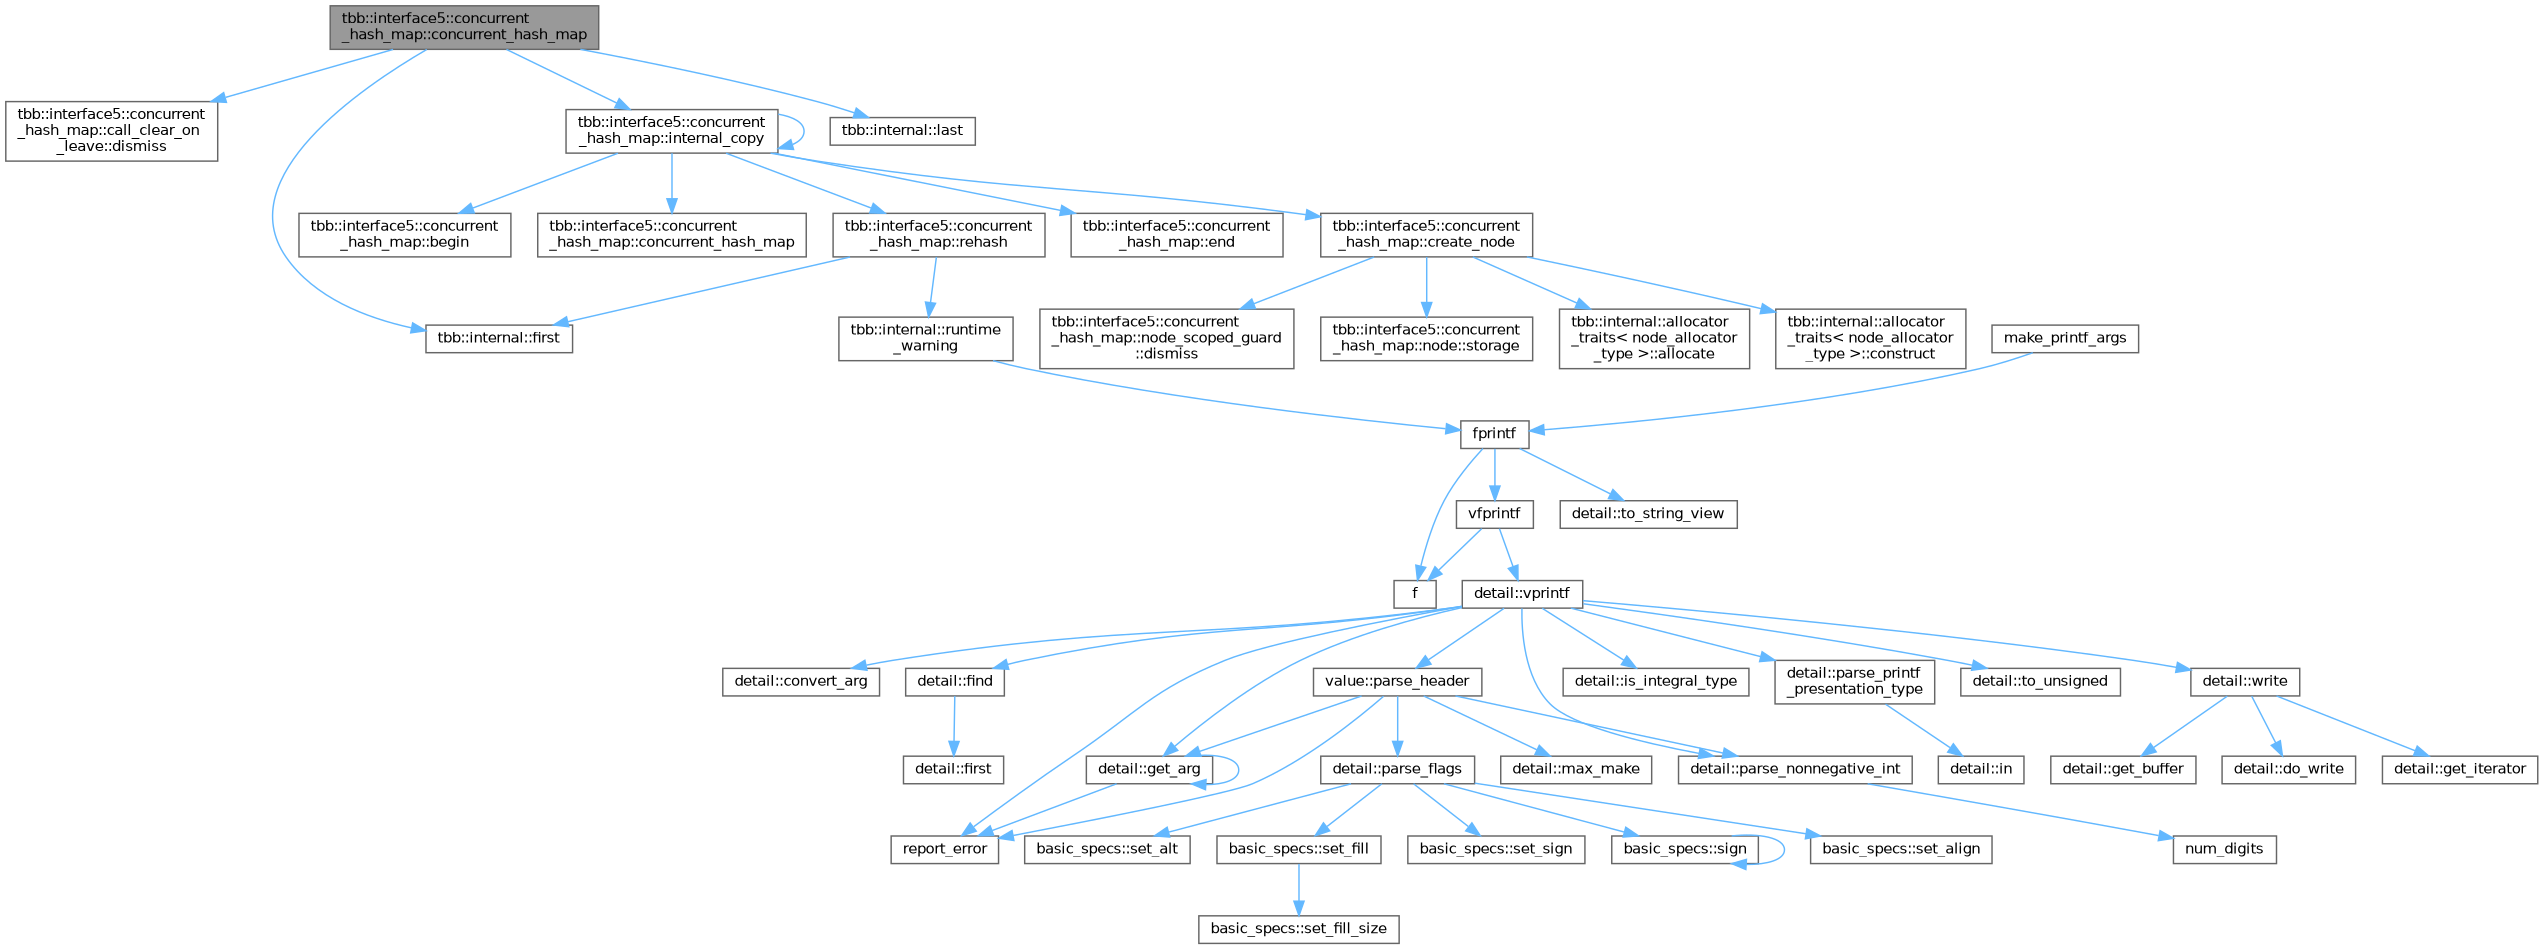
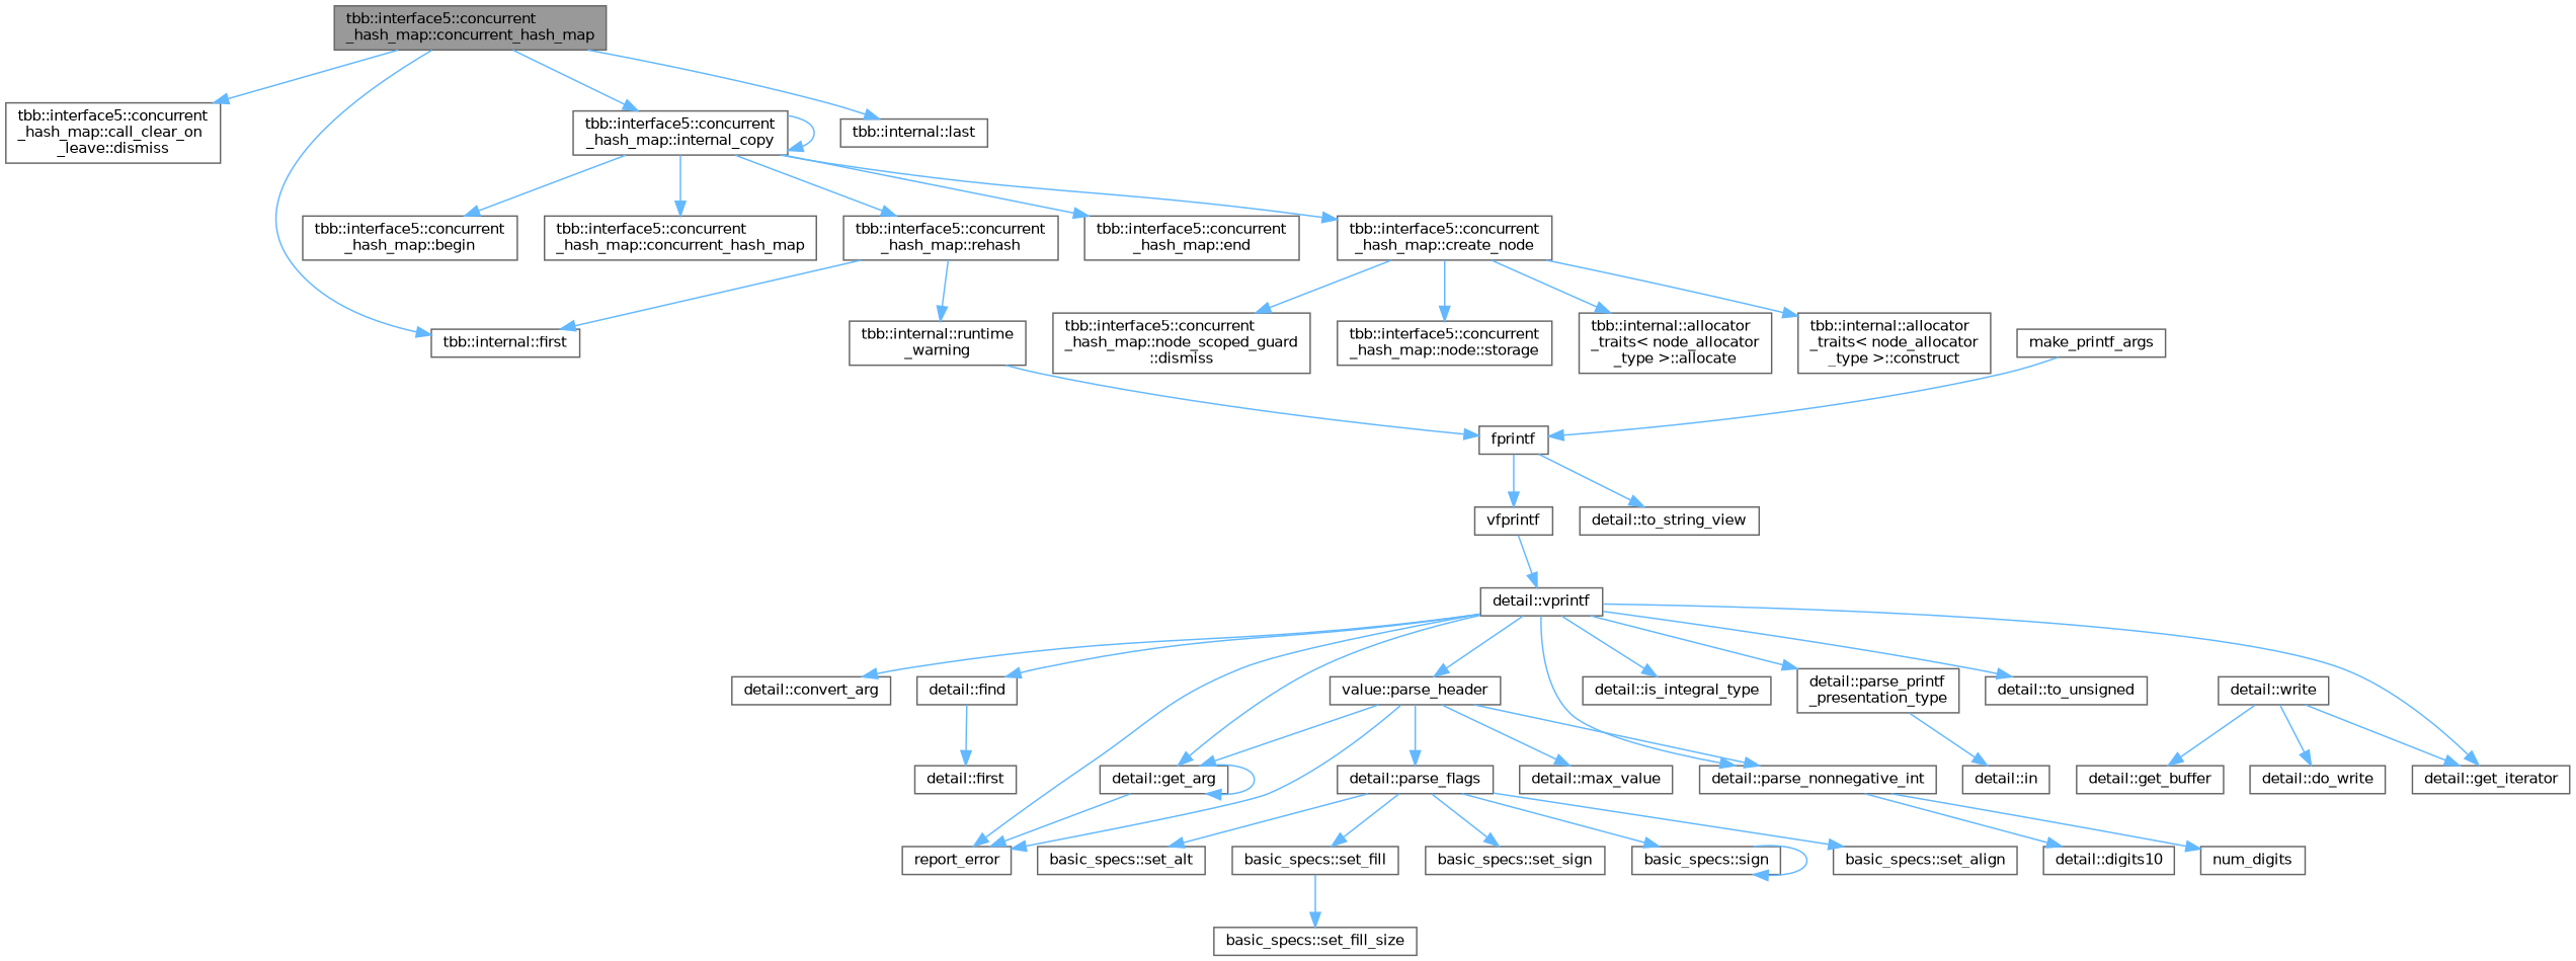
  digraph {
    rankdir=TB
    node [color=grey40 fillcolor=white fontname=Helvetica fontsize=10 shape=box style=filled]
    edge [color=steelblue1 fontname=Helvetica fontsize=10 labelfontname=Helvetica labelfontsize=10 style=solid]
    n1 [color=gray40 fillcolor=grey60 fontcolor=black height=0.2 label="tbb::interface5::concurrent\l_hash_map::concurrent_hash_map" width=0.4]
    n2 [height=0.2 label="tbb::interface5::concurrent\l_hash_map::call_clear_on\l_leave::dismiss" width=0.4]
    n3 [height=0.2 label="tbb::internal::first" width=0.4]
    n4 [height=0.2 label="tbb::interface5::concurrent\l_hash_map::internal_copy" width=0.4]
    n5 [height=0.2 label="tbb::internal::last" width=0.4]
    n6 [height=0.2 label="tbb::interface5::concurrent\l_hash_map::begin" width=0.4]
    n7 [height=0.2 label="tbb::interface5::concurrent\l_hash_map::concurrent_hash_map" width=0.4]
    n8 [height=0.2 label="tbb::interface5::concurrent\l_hash_map::create_node" width=0.4]
    n9 [height=0.2 label="tbb::interface5::concurrent\l_hash_map::end" width=0.4]
    n10 [height=0.2 label="tbb::interface5::concurrent\l_hash_map::rehash" width=0.4]
    n11 [height=0.2 label="tbb::internal::allocator\l_traits\< node_allocator\l_type \>::allocate" width=0.4]
    n12 [height=0.2 label="tbb::internal::allocator\l_traits\< node_allocator\l_type \>::construct" width=0.4]
    n13 [height=0.2 label="tbb::interface5::concurrent\l_hash_map::node_scoped_guard\l::dismiss" width=0.4]
    n14 [height=0.2 label="tbb::interface5::concurrent\l_hash_map::node::storage" width=0.4]
    n15 [height=0.2 label="tbb::internal::runtime\l_warning" width=0.4]
    n16 [height=0.2 label=fprintf width=0.4]
-   n17 [height=0.2 label=f width=0.4]
    n18 [height=0.2 label="detail::to_string_view" width=0.4]
    n19 [height=0.2 label=vfprintf width=0.4]
    n20 [height=0.2 label=make_printf_args width=0.4]
    n21 [height=0.2 label="detail::vprintf" width=0.4]
    n22 [height=0.2 label="detail::convert_arg" width=0.4]
    n23 [height=0.2 label="detail::find" width=0.4]
    n24 [height=0.2 label="detail::get_arg" width=0.4]
    n25 [height=0.2 label=report_error width=0.4]
    n26 [height=0.2 label="detail::is_integral_type" width=0.4]
    n27 [height=0.2 label="value::parse_header" width=0.4]
    n28 [height=0.2 label="detail::parse_nonnegative_int" width=0.4]
    n29 [height=0.2 label="detail::parse_printf\l_presentation_type" width=0.4]
    n30 [height=0.2 label="detail::to_unsigned" width=0.4]
    n31 [height=0.2 label="detail::write" width=0.4]
    n32 [height=0.2 label="detail::first" width=0.4]
-   n33 [height=0.2 label="detail::max_make" width=0.4]
+   n33 [height=0.2 label="detail::max_value" width=0.4]
    n34 [height=0.2 label="detail::parse_flags" width=0.4]
+   n35 [height=0.2 label="detail::digits10" width=0.4]
    n36 [height=0.2 label=num_digits width=0.4]
    n37 [height=0.2 label="detail::in" width=0.4]
    n38 [height=0.2 label="detail::do_write" width=0.4]
    n39 [height=0.2 label="detail::get_buffer" width=0.4]
    n40 [height=0.2 label="detail::get_iterator" width=0.4]
    n41 [height=0.2 label="basic_specs::set_align" width=0.4]
    n42 [height=0.2 label="basic_specs::set_alt" width=0.4]
    n43 [height=0.2 label="basic_specs::set_fill" width=0.4]
    n44 [height=0.2 label="basic_specs::set_sign" width=0.4]
    n45 [height=0.2 label="basic_specs::sign" width=0.4]
    n46 [height=0.2 label="basic_specs::set_fill_size" width=0.4]
    n1 -> n2
    n1 -> n3
    n1 -> n4
    n1 -> n5
    n4 -> n4
    n4 -> n6
    n4 -> n7
    n4 -> n8
    n4 -> n9
    n4 -> n10
    n8 -> n11
    n8 -> n12
    n8 -> n13
    n8 -> n14
    n10 -> n3
    n10 -> n15
    n15 -> n16
-   n16 -> n17
    n16 -> n18
    n16 -> n19
-   n19 -> n17
    n19 -> n21
    n20 -> n16
    n21 -> n22
    n21 -> n23
    n21 -> n24
    n21 -> n25
    n21 -> n26
    n21 -> n27
    n21 -> n28
    n21 -> n29
    n21 -> n30
-   n21 -> n31
+   n21 -> n40
    n23 -> n32
    n24 -> n24
    n24 -> n25
    n27 -> n24
    n27 -> n25
    n27 -> n28
    n27 -> n33
    n27 -> n34
+   n28 -> n35
    n28 -> n36
    n29 -> n37
    n31 -> n38
    n31 -> n39
    n31 -> n40
    n34 -> n41
    n34 -> n42
    n34 -> n43
    n34 -> n44
    n34 -> n45
    n43 -> n46
    n45 -> n45
  }
